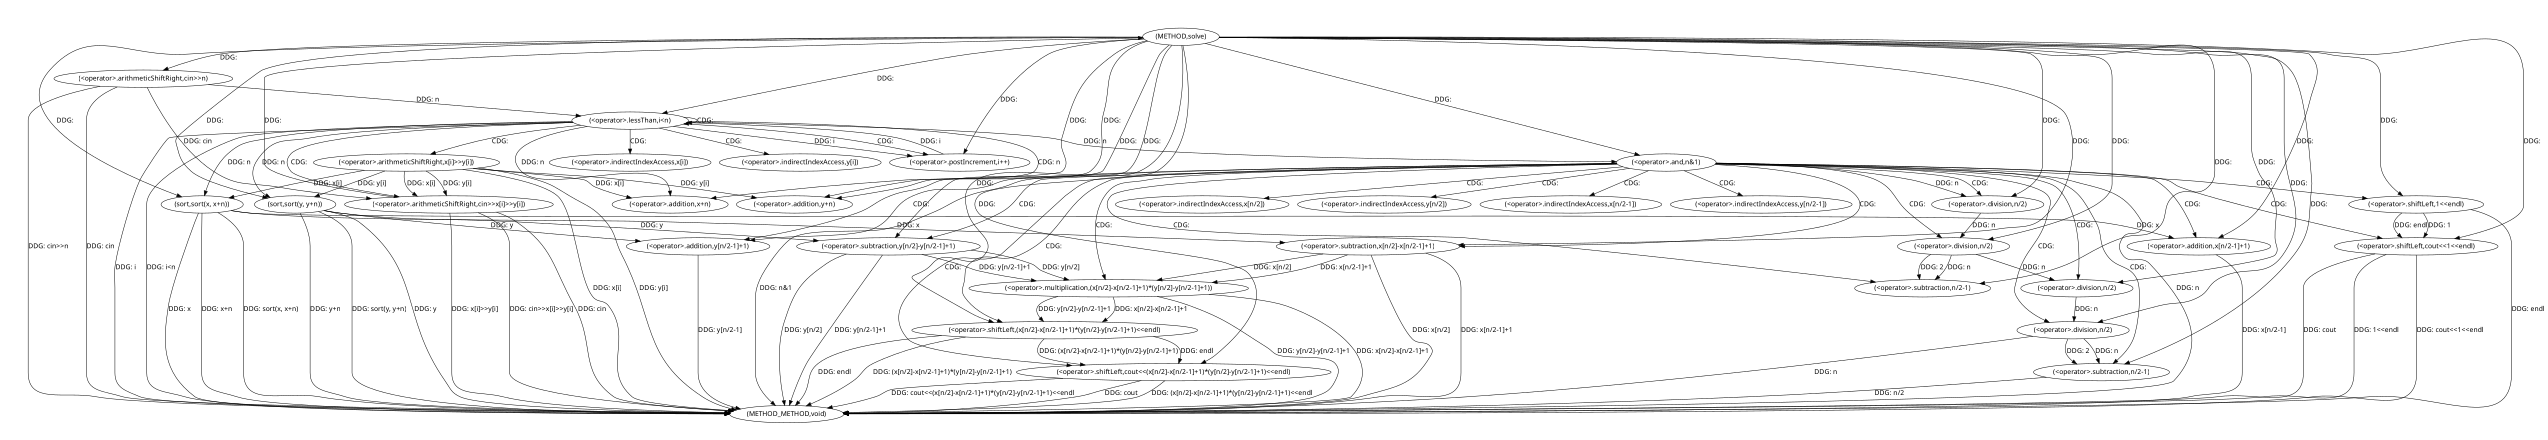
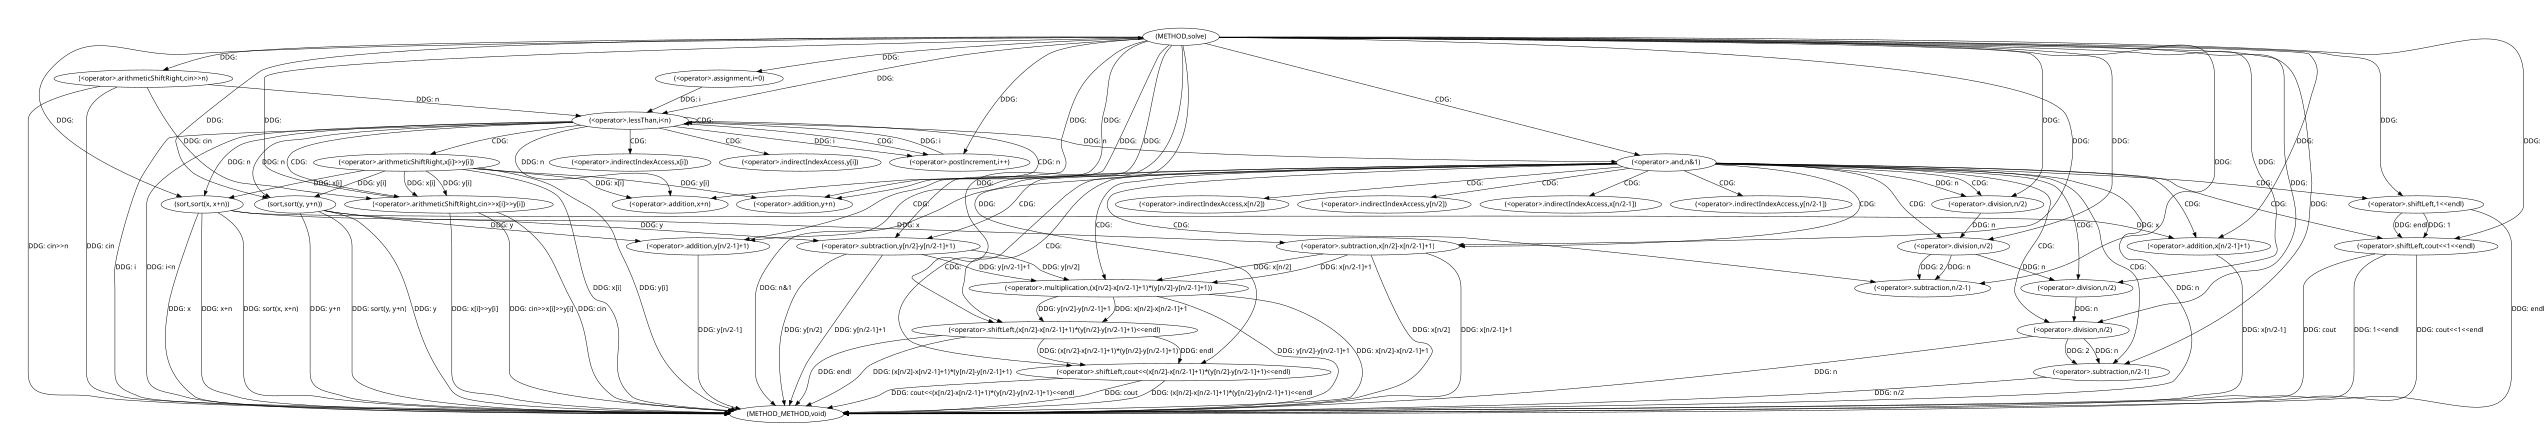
  digraph {
    fontname="Noto Sans"
    node [fontname="Noto Sans"]
    edge [fontname="Noto Sans"]
    n1 [label="(METHOD,solve)"]
    n2 [label="(<operator>.arithmeticShiftRight,cin>>n)"]
    n3 [label="(sort,sort(x, x+n))"]
    n4 [label="(sort,sort(y, y+n))"]
+   n5 [label="(<operator>.assignment,i=0)"]
    n6 [label="(<operator>.lessThan,i<n)"]
    n7 [label="(<operator>.postIncrement,i++)"]
    n8 [label="(<operator>.and,n&1)"]
    n9 [label="(<operator>.addition,x+n)"]
    n10 [label="(<operator>.addition,y+n)"]
    n11 [label="(<operator>.shiftLeft,cout<<1<<endl)"]
    n12 [label="(<operator>.shiftLeft,cout<<(x[n/2]-x[n/2-1]+1)*(y[n/2]-y[n/2-1]+1)<<endl)"]
    n13 [label="(<operator>.shiftLeft,1<<endl)"]
    n14 [label="(<operator>.shiftLeft,(x[n/2]-x[n/2-1]+1)*(y[n/2]-y[n/2-1]+1)<<endl)"]
    n15 [label="(<operator>.subtraction,x[n/2]-x[n/2-1]+1)"]
    n16 [label="(<operator>.subtraction,y[n/2]-y[n/2-1]+1)"]
    n17 [label="(<operator>.addition,x[n/2-1]+1)"]
    n18 [label="(<operator>.addition,y[n/2-1]+1)"]
    n19 [label="(<operator>.division,n/2)"]
    n20 [label="(<operator>.division,n/2)"]
    n21 [label="(<operator>.subtraction,n/2-1)"]
    n22 [label="(<operator>.subtraction,n/2-1)"]
    n23 [label="(<operator>.division,n/2)"]
    n24 [label="(<operator>.division,n/2)"]
    n25 [label="(<operator>.arithmeticShiftRight,cin>>x[i]>>y[i])"]
    n26 [label="(METHOD_METHOD,void)"]
    n27 [label="(<operator>.arithmeticShiftRight,x[i]>>y[i])"]
    n28 [label="(<operator>.indirectIndexAccess,x[i])"]
    n29 [label="(<operator>.indirectIndexAccess,y[i])"]
    n30 [label="(<operator>.multiplication,(x[n/2]-x[n/2-1]+1)*(y[n/2]-y[n/2-1]+1))"]
    n31 [label="(<operator>.indirectIndexAccess,x[n/2])"]
    n32 [label="(<operator>.indirectIndexAccess,y[n/2])"]
    n33 [label="(<operator>.indirectIndexAccess,x[n/2-1])"]
    n34 [label="(<operator>.indirectIndexAccess,y[n/2-1])"]
    n1 -> n2 [label="DDG: "]
    n1 -> n3 [label="DDG: "]
    n1 -> n4 [label="DDG: "]
+   n1 -> n5 [label="DDG: "]
    n1 -> n6 [label="DDG: "]
    n1 -> n7 [label="DDG: "]
-   n1 -> n8 [label="DDG: "]
+   n1 -> n8 [label="CDG: "]
    n1 -> n9 [label="DDG: "]
    n1 -> n10 [label="DDG: "]
    n1 -> n11 [label="DDG: "]
    n1 -> n12 [label="DDG: "]
    n1 -> n13 [label="DDG: "]
    n1 -> n14 [label="DDG: "]
    n1 -> n15 [label="DDG: "]
    n1 -> n16 [label="DDG: "]
    n1 -> n17 [label="DDG: "]
    n1 -> n18 [label="DDG: "]
    n1 -> n19 [label="DDG: "]
    n1 -> n20 [label="DDG: "]
    n1 -> n21 [label="DDG: "]
    n1 -> n22 [label="DDG: "]
    n1 -> n23 [label="DDG: "]
    n1 -> n24 [label="DDG: "]
    n2 -> n6 [label="DDG: n"]
    n2 -> n25 [label="DDG: cin"]
    n2 -> n26 [label="DDG: cin"]
    n2 -> n26 [label="DDG: cin>>n"]
    n3 -> n15 [label="DDG: x"]
    n3 -> n17 [label="DDG: x"]
    n3 -> n26 [label="DDG: x"]
    n3 -> n26 [label="DDG: x+n"]
    n3 -> n26 [label="DDG: sort(x, x+n)"]
    n4 -> n16 [label="DDG: y"]
    n4 -> n18 [label="DDG: y"]
    n4 -> n26 [label="DDG: y"]
    n4 -> n26 [label="DDG: y+n"]
    n4 -> n26 [label="DDG: sort(y, y+n)"]
+   n5 -> n6 [label="DDG: i"]
    n6 -> n3 [label="DDG: n"]
    n6 -> n4 [label="DDG: n"]
    n6 -> n6 [label="CDG: "]
    n6 -> n7 [label="DDG: i"]
    n6 -> n7 [label="CDG: "]
    n6 -> n8 [label="DDG: n"]
    n6 -> n9 [label="DDG: n"]
    n6 -> n10 [label="CDG: n"]
    n6 -> n25 [label="CDG: "]
    n6 -> n26 [label="DDG: i"]
    n6 -> n26 [label="DDG: i<n"]
    n6 -> n27 [label="CDG: "]
    n6 -> n28 [label="CDG: "]
    n6 -> n29 [label="CDG: "]
    n7 -> n6 [label="DDG: i"]
    n8 -> n11 [label="CDG: "]
    n8 -> n12 [label="CDG: "]
    n8 -> n13 [label="CDG: "]
    n8 -> n14 [label="CDG: "]
    n8 -> n15 [label="CDG: "]
    n8 -> n16 [label="CDG: "]
    n8 -> n17 [label="CDG: "]
    n8 -> n18 [label="CDG: "]
    n8 -> n19 [label="DDG: n"]
    n8 -> n19 [label="CDG: "]
    n8 -> n20 [label="CDG: "]
    n8 -> n21 [label="CDG: "]
    n8 -> n22 [label="CDG: "]
    n8 -> n23 [label="CDG: "]
    n8 -> n24 [label="CDG: "]
    n8 -> n26 [label="DDG: n"]
    n8 -> n26 [label="DDG: n&1"]
    n8 -> n30 [label="CDG: "]
    n8 -> n31 [label="CDG: "]
    n8 -> n32 [label="CDG: "]
    n8 -> n33 [label="CDG: "]
    n8 -> n34 [label="CDG: "]
    n11 -> n26 [label="DDG: cout"]
    n11 -> n26 [label="DDG: 1<<endl"]
    n11 -> n26 [label="DDG: cout<<1<<endl"]
    n12 -> n26 [label="DDG: cout"]
    n12 -> n26 [label="DDG: (x[n/2]-x[n/2-1]+1)*(y[n/2]-y[n/2-1]+1)<<endl"]
    n12 -> n26 [label="DDG: cout<<(x[n/2]-x[n/2-1]+1)*(y[n/2]-y[n/2-1]+1)<<endl"]
    n13 -> n11 [label="DDG: endl"]
    n13 -> n11 [label="DDG: 1"]
    n13 -> n26 [label="DDG: endl"]
    n14 -> n12 [label="DDG: (x[n/2]-x[n/2-1]+1)*(y[n/2]-y[n/2-1]+1)"]
    n14 -> n12 [label="DDG: endl"]
    n14 -> n26 [label="DDG: (x[n/2]-x[n/2-1]+1)*(y[n/2]-y[n/2-1]+1)"]
    n14 -> n26 [label="DDG: endl"]
    n15 -> n26 [label="DDG: x[n/2]"]
    n15 -> n26 [label="DDG: x[n/2-1]+1"]
    n15 -> n30 [label="DDG: x[n/2]"]
    n15 -> n30 [label="DDG: x[n/2-1]+1"]
    n16 -> n26 [label="DDG: y[n/2]"]
    n16 -> n26 [label="DDG: y[n/2-1]+1"]
    n16 -> n30 [label="DDG: y[n/2-1]+1"]
    n16 -> n30 [label="DDG: y[n/2]"]
    n17 -> n26 [label="DDG: x[n/2-1]"]
    n18 -> n26 [label="DDG: y[n/2-1]"]
    n19 -> n23 [label="DDG: n"]
    n20 -> n24 [label="DDG: n"]
    n22 -> n26 [label="DDG: n/2"]
    n23 -> n20 [label="DDG: n"]
    n23 -> n21 [label="DDG: 2"]
    n23 -> n21 [label="DDG: n"]
    n24 -> n22 [label="DDG: n"]
    n24 -> n22 [label="DDG: 2"]
    n24 -> n26 [label="DDG: n"]
    n25 -> n1 [label="DDG: "]
    n25 -> n26 [label="DDG: cin"]
    n25 -> n26 [label="DDG: x[i]>>y[i]"]
    n25 -> n26 [label="DDG: cin>>x[i]>>y[i]"]
    n27 -> n3 [label="DDG: x[i]"]
    n27 -> n4 [label="DDG: y[i]"]
    n27 -> n9 [label="DDG: x[i]"]
    n27 -> n10 [label="DDG: y[i]"]
    n27 -> n25 [label="DDG: y[i]"]
    n27 -> n25 [label="DDG: x[i]"]
    n27 -> n26 [label="DDG: x[i]"]
    n27 -> n26 [label="DDG: y[i]"]
    n30 -> n14 [label="DDG: x[n/2]-x[n/2-1]+1"]
    n30 -> n14 [label="DDG: y[n/2]-y[n/2-1]+1"]
    n30 -> n26 [label="DDG: x[n/2]-x[n/2-1]+1"]
    n30 -> n26 [label="DDG: y[n/2]-y[n/2-1]+1"]
  }
